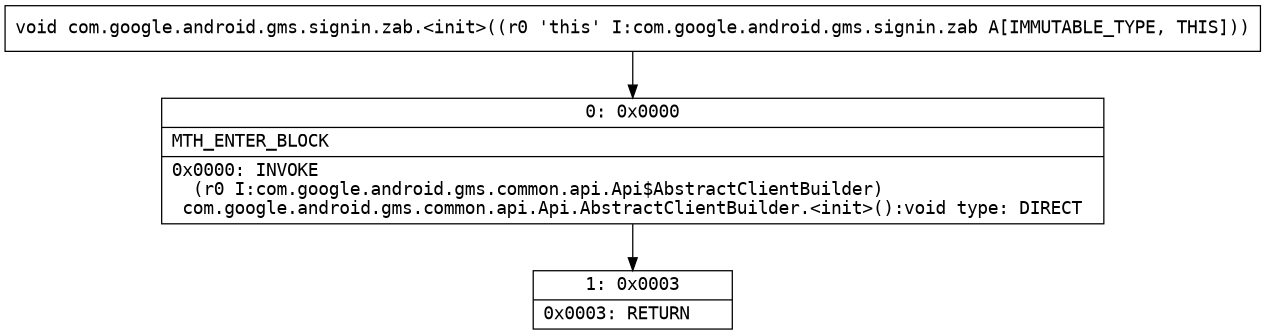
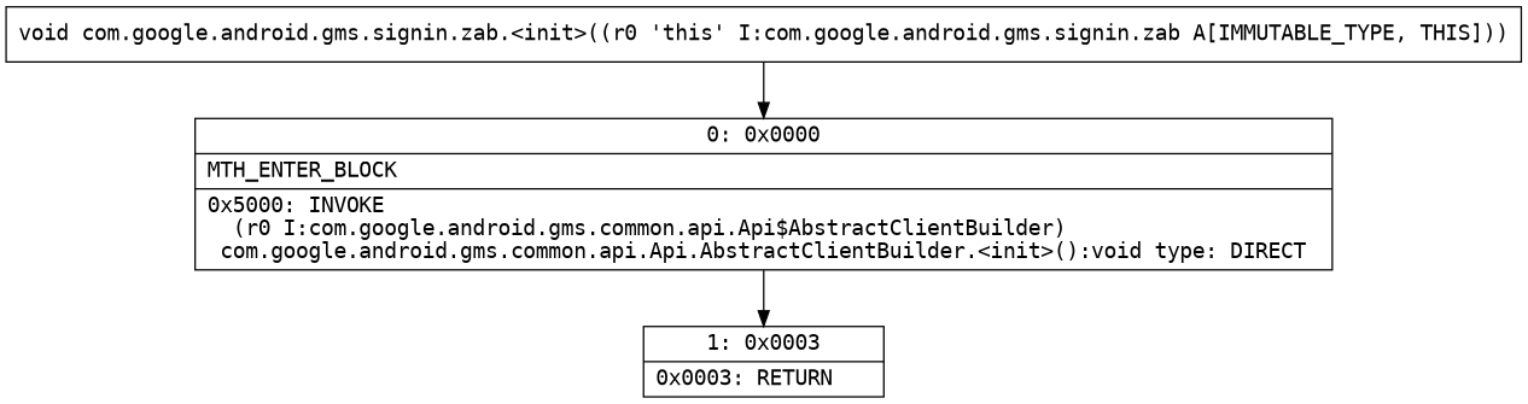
  digraph {
    fontname="DejaVu Sans Mono"
    node [shape=record fontname="DejaVu Sans Mono"]
    edge [fontname="DejaVu Sans Mono"]
-   n1 [label="{0\:\ 0x0000|MTH_ENTER_BLOCK\l|0x0000: INVOKE  \l  (r0 I:com.google.android.gms.common.api.Api$AbstractClientBuilder)\l com.google.android.gms.common.api.Api.AbstractClientBuilder.\<init\>():void type: DIRECT \l}"]
+   n1 [label="{0\:\ 0x0000|MTH_ENTER_BLOCK\l|0x5000: INVOKE  \l  (r0 I:com.google.android.gms.common.api.Api$AbstractClientBuilder)\l com.google.android.gms.common.api.Api.AbstractClientBuilder.\<init\>():void type: DIRECT \l}"]
    n2 [label="{1\:\ 0x0003|0x0003: RETURN   \l}"]
    n3 [label="{void com.google.android.gms.signin.zab.\<init\>((r0 'this' I:com.google.android.gms.signin.zab A[IMMUTABLE_TYPE, THIS])) }"]
    n1 -> n2
    n3 -> n1
  }
